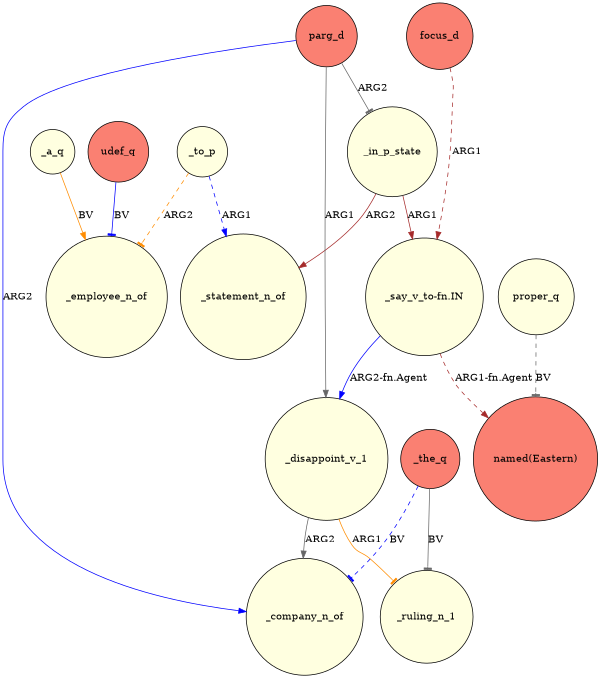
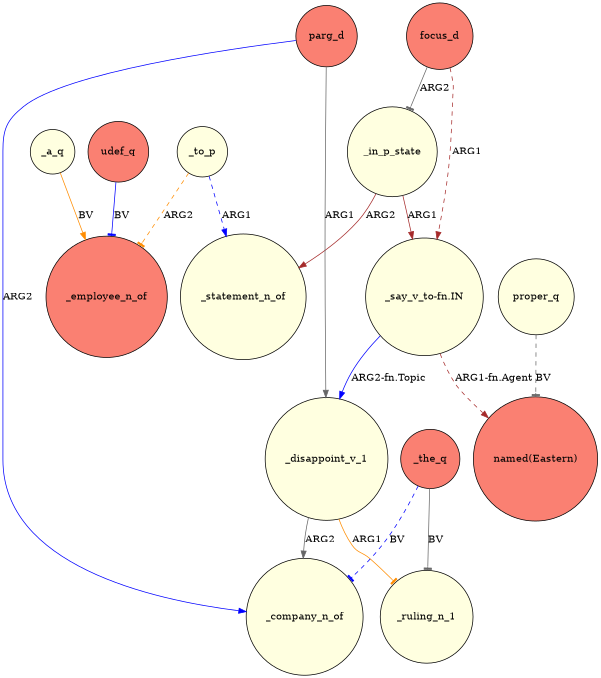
  digraph {
    node [fillcolor=lightyellow shape=circle style=filled]
    edge [arrowhead=normal color=blue style=solid]
    _in_p_state
    _statement_n_of
    "_say_v_to-fn.IN"
    _disappoint_v_1
    "named(Eastern)" [fillcolor=salmon]
    _to_p
-   _employee_n_of
+   _employee_n_of [fillcolor=salmon]
    _a_q
    _ruling_n_1
    _company_n_of
    udef_q [fillcolor=salmon]
    parg_d [fillcolor=salmon]
    proper_q
    _the_q [fillcolor=salmon]
    focus_d [fillcolor=salmon]
    _in_p_state -> _statement_n_of [color=brown label=ARG2]
    _in_p_state -> "_say_v_to-fn.IN" [color=brown label=ARG1]
-   "_say_v_to-fn.IN" -> _disappoint_v_1 [label="ARG2-fn.Agent"]
+   "_say_v_to-fn.IN" -> _disappoint_v_1 [label="ARG2-fn.Topic"]
    "_say_v_to-fn.IN" -> "named(Eastern)" [color=brown label="ARG1-fn.Agent" style=dashed]
    _disappoint_v_1 -> _ruling_n_1 [arrowhead=tee color=darkorange label=ARG1]
    _disappoint_v_1 -> _company_n_of [color=gray40 label=ARG2]
    _to_p -> _statement_n_of [label=ARG1 style=dashed]
    _to_p -> _employee_n_of [arrowhead=tee color=darkorange label=ARG2 style=dashed]
    _a_q -> _employee_n_of [color=darkorange label=BV]
    udef_q -> _employee_n_of [arrowhead=tee label=BV]
    parg_d -> _disappoint_v_1 [color=gray40 label=ARG1]
    parg_d -> _company_n_of [label=ARG2]
    proper_q -> "named(Eastern)" [arrowhead=tee color=gray40 label=BV style=dashed]
    _the_q -> _ruling_n_1 [arrowhead=tee color=gray40 label=BV]
    _the_q -> _company_n_of [arrowhead=tee label=BV style=dashed]
-   parg_d -> _in_p_state [arrowhead=tee color=gray40 label=ARG2]
+   focus_d -> _in_p_state [arrowhead=tee color=gray40 label=ARG2]
    focus_d -> "_say_v_to-fn.IN" [color=brown label=ARG1 style=dashed]
  }
